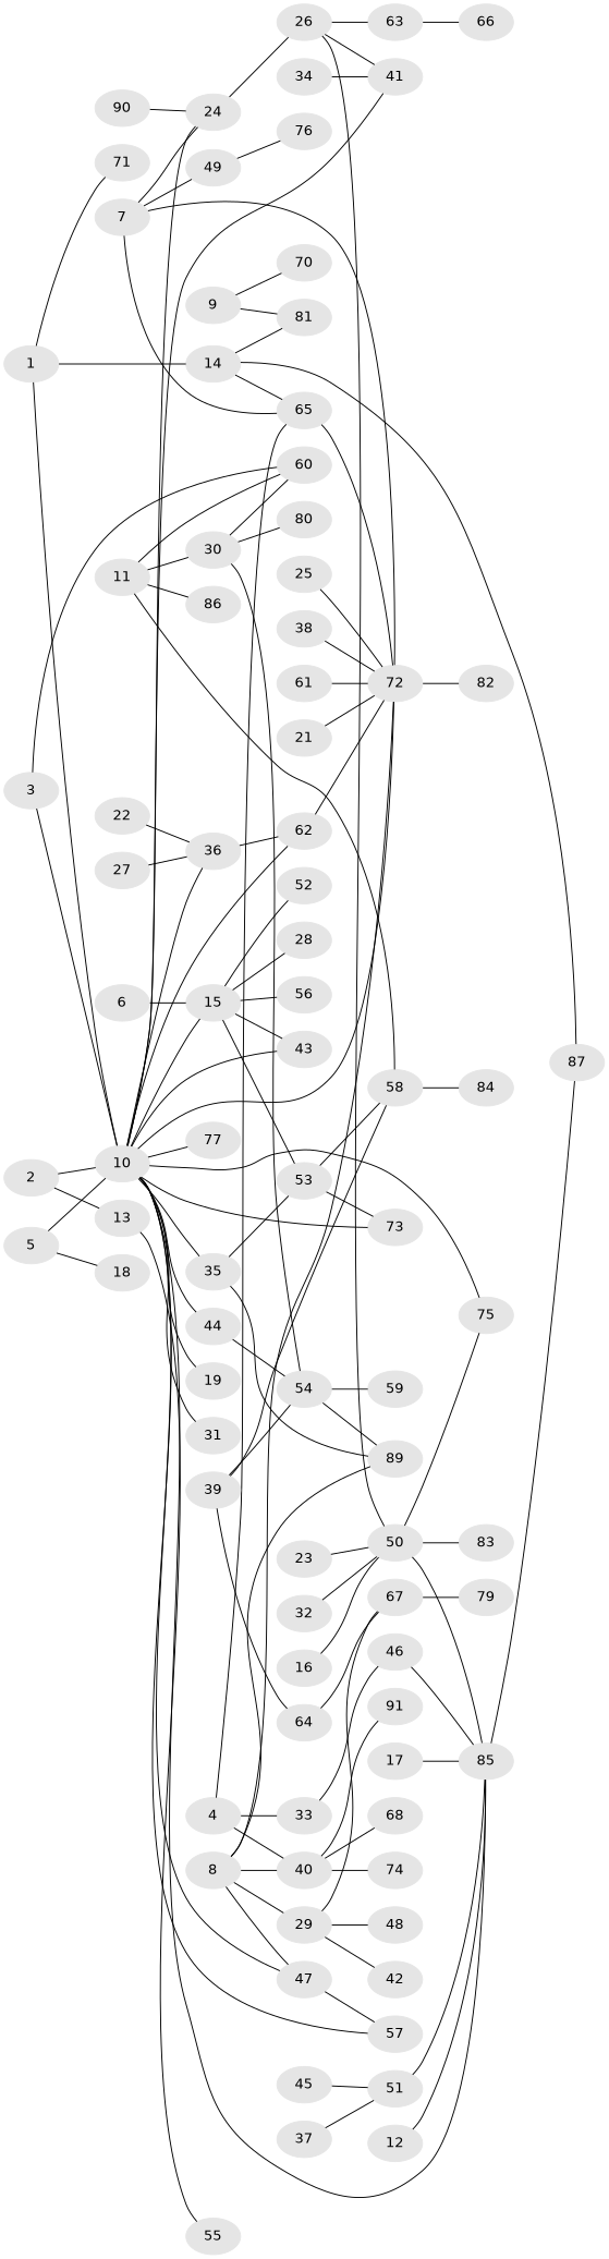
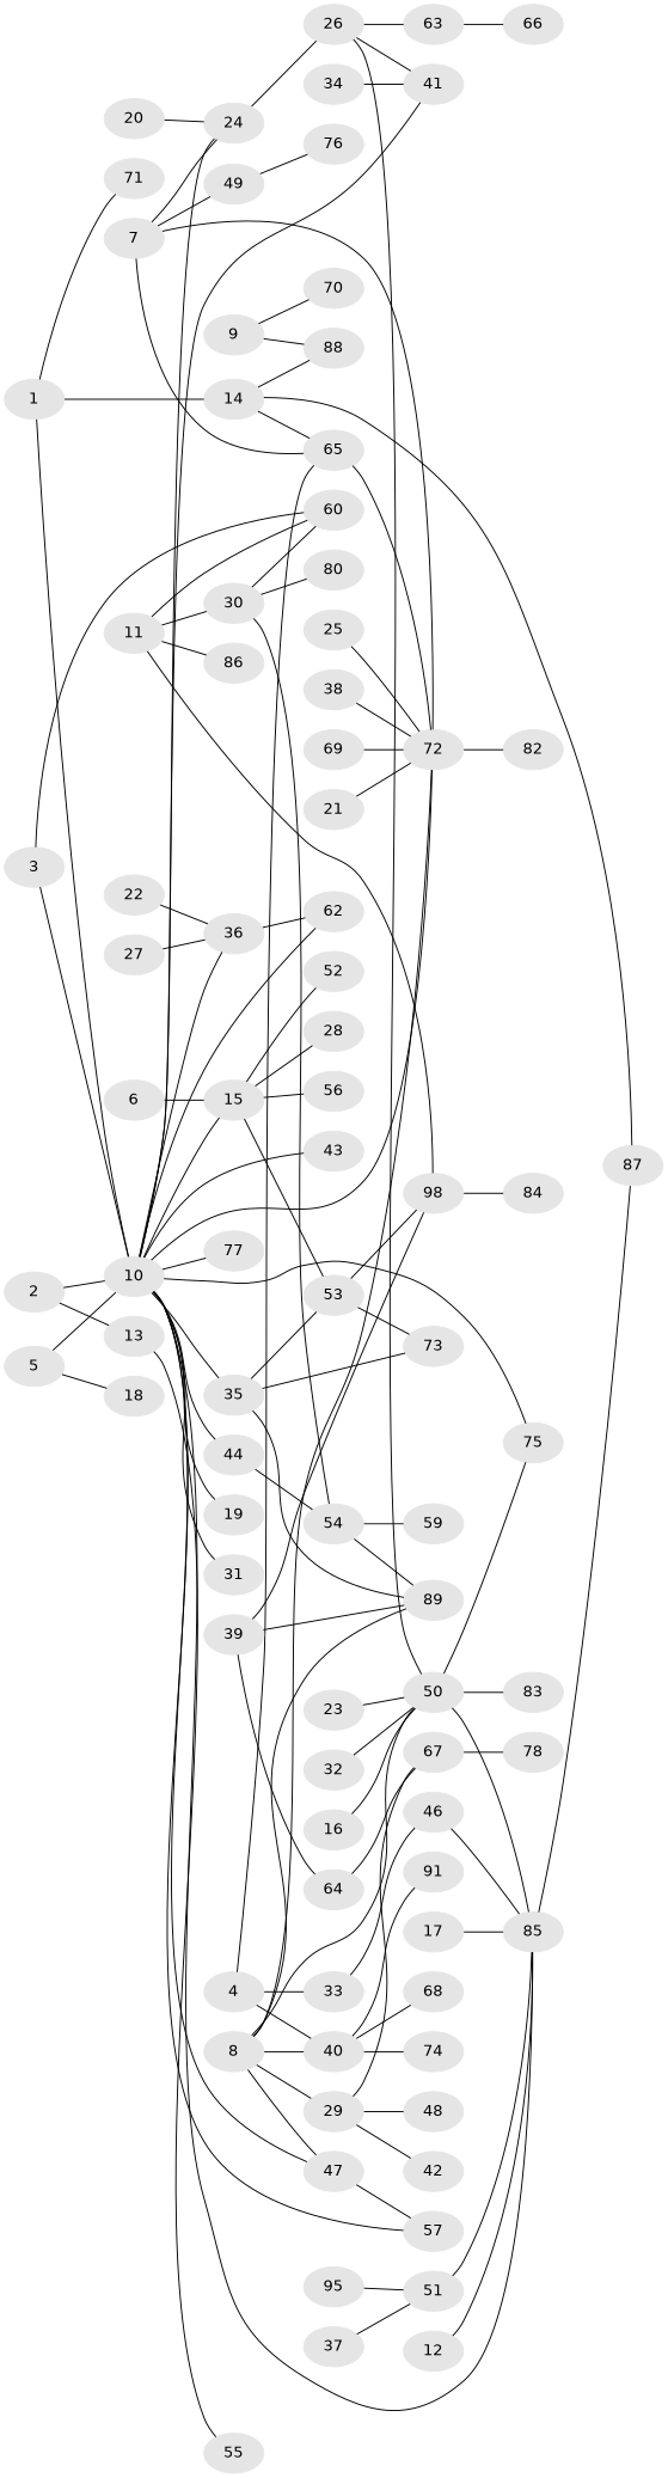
  graph {
    fontname="DejaVu Sans"
    rankdir=LR
    node [color=gray90 fontname="DejaVu Sans" style=filled]
    edge [fontname="DejaVu Sans" weight=1.0]
    1
    10
    14
    71
    15
    24
    72
    47
    19
    31
    35
    36
    41
    43
    44
    57
    62
    73
    75
    77
    85
    65
-   81
+   81 [label=88]
    87
    2
    13
    55
    3
    60
    4
    33
    40
    46
    n34 [label=91]
    68
    74
    5
    18
    6
    28
    52
    53
    56
    7
    49
    26
    76
    82
    8
    29
    50
    89
    42
    48
    67
    83
    9
    70
    30
    54
    80
    11
    86
-   58
+   58 [label=98]
    12
    16
    17
-   20 [label=90]
+   20
    21
    22
    23
    63
    25
    66
    27
-   79
+   79 [label=78]
    59
    32
    34
    37
    51
    38
    39
    64
    84
-   45
-   69 [label=61]
+   45 [label=95]
+   69
    1 -- 10
    1 -- 14
    1 -- 71
    10 -- 15
    10 -- 24
    10 -- 72
    10 -- 47
    10 -- 19
    10 -- 31
    10 -- 35
    10 -- 36
    10 -- 41
    10 -- 43
    10 -- 44
    10 -- 57
    10 -- 62
-   10 -- 73
+   35 -- 73
    10 -- 75
    10 -- 77
    10 -- 85
    14 -- 65
    14 -- 81
    14 -- 87
-   15 -- 43
    15 -- 28
    15 -- 52
    15 -- 53
    15 -- 56
    24 -- 26
    72 -- 82
    47 -- 57
    35 -- 53
    35 -- 89
    36 -- 62
    44 -- 54
-   62 -- 72
    85 -- 87
    65 -- 72
    2 -- 10
    2 -- 13
    13 -- 55
    3 -- 10
    3 -- 60
    4 -- 65
    4 -- 33
    4 -- 40
    33 -- 46
    40 -- n34
    40 -- 68
    40 -- 74
    46 -- 85
    5 -- 10
    5 -- 18
    6 -- 15
    53 -- 73
    53 -- 58
    7 -- 24
    7 -- 72
    7 -- 65
    7 -- 49
    49 -- 76
    26 -- 41
    26 -- 50
    26 -- 63
    8 -- 72
    8 -- 47
    8 -- 40
    8 -- 29
+   8 -- 50
    8 -- 89
    29 -- 42
    29 -- 48
    29 -- 67
    50 -- 75
    50 -- 85
    50 -- 83
    67 -- 79
    9 -- 81
    9 -- 70
    30 -- 60
    30 -- 54
    30 -- 80
    54 -- 89
    54 -- 59
    11 -- 60
    11 -- 30
    11 -- 86
    11 -- 58
    58 -- 84
    12 -- 85
    16 -- 50
    17 -- 85
    20 -- 24
    21 -- 72
    22 -- 36
    23 -- 50
    63 -- 66
    25 -- 72
    27 -- 36
    32 -- 50
    34 -- 41
    37 -- 51
    51 -- 85
    38 -- 72
-   39 -- 54
+   39 -- 89
    39 -- 58
    39 -- 64
    64 -- 67
    45 -- 51
    69 -- 72
  }
